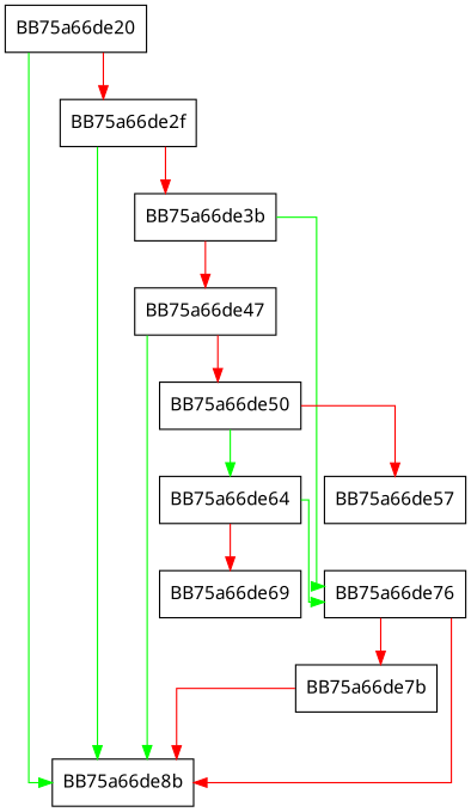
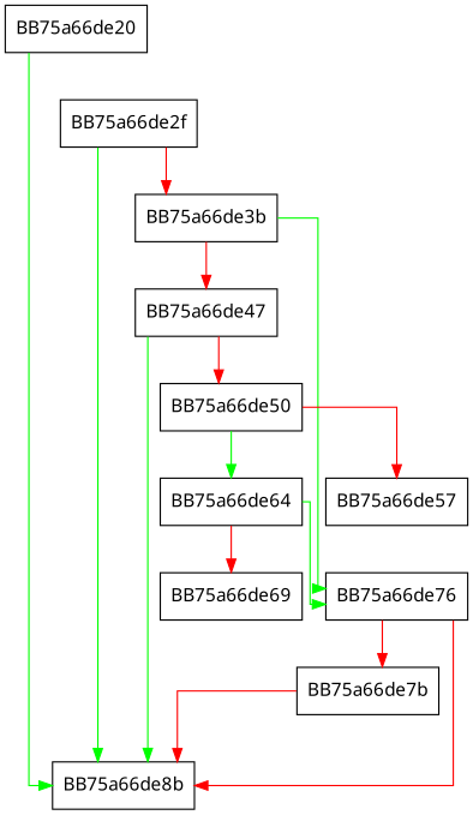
  digraph {
    fontname="Noto Sans"
    splines=ortho
    node [fontname="Noto Sans" shape=box]
    edge [color=red fontname="Noto Sans"]
    BB75a66de20
    BB75a66de8b
    BB75a66de2f
    BB75a66de3b
    BB75a66de47
    BB75a66de76
    BB75a66de50
    BB75a66de64
    BB75a66de57
    BB75a66de69
    BB75a66de7b
    BB75a66de20 -> BB75a66de8b [color=green]
-   BB75a66de20 -> BB75a66de2f
    BB75a66de2f -> BB75a66de8b [color=green]
    BB75a66de2f -> BB75a66de3b
    BB75a66de3b -> BB75a66de47
    BB75a66de3b -> BB75a66de76 [color=green]
    BB75a66de47 -> BB75a66de8b [color=green]
    BB75a66de47 -> BB75a66de50
    BB75a66de76 -> BB75a66de8b
    BB75a66de76 -> BB75a66de7b
    BB75a66de50 -> BB75a66de64 [color=green]
    BB75a66de50 -> BB75a66de57
    BB75a66de64 -> BB75a66de76 [color=green]
    BB75a66de64 -> BB75a66de69
    BB75a66de7b -> BB75a66de8b
  }
